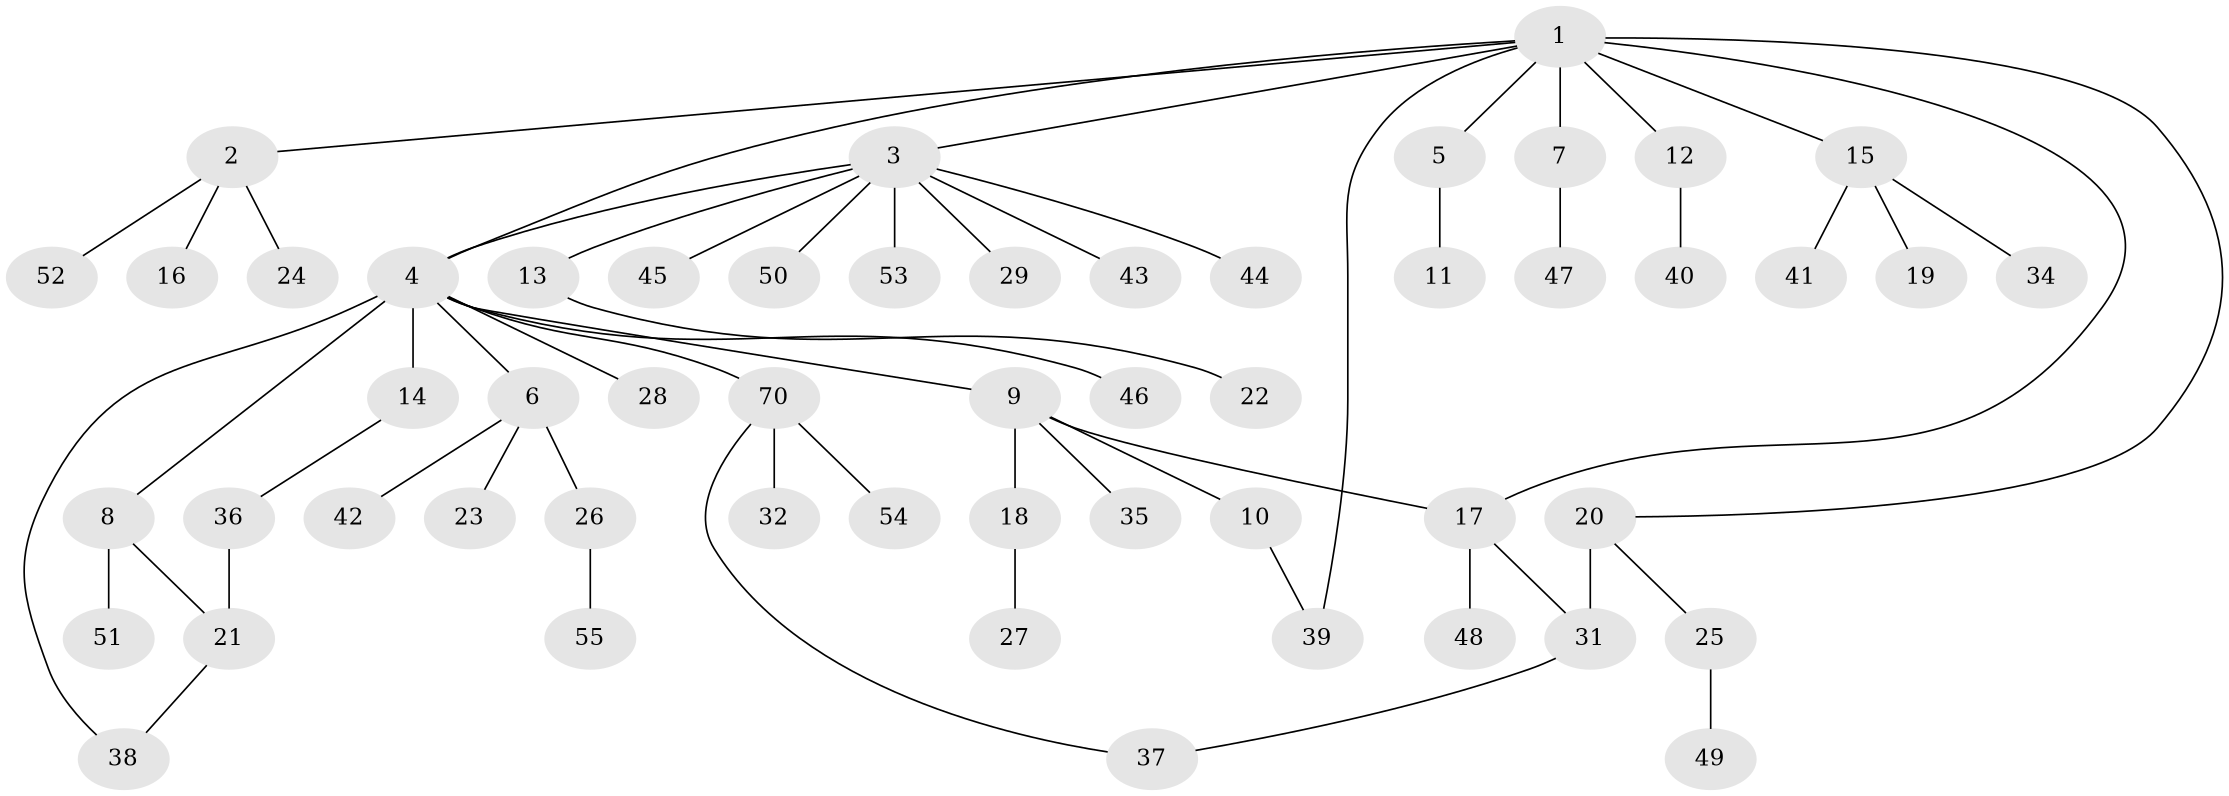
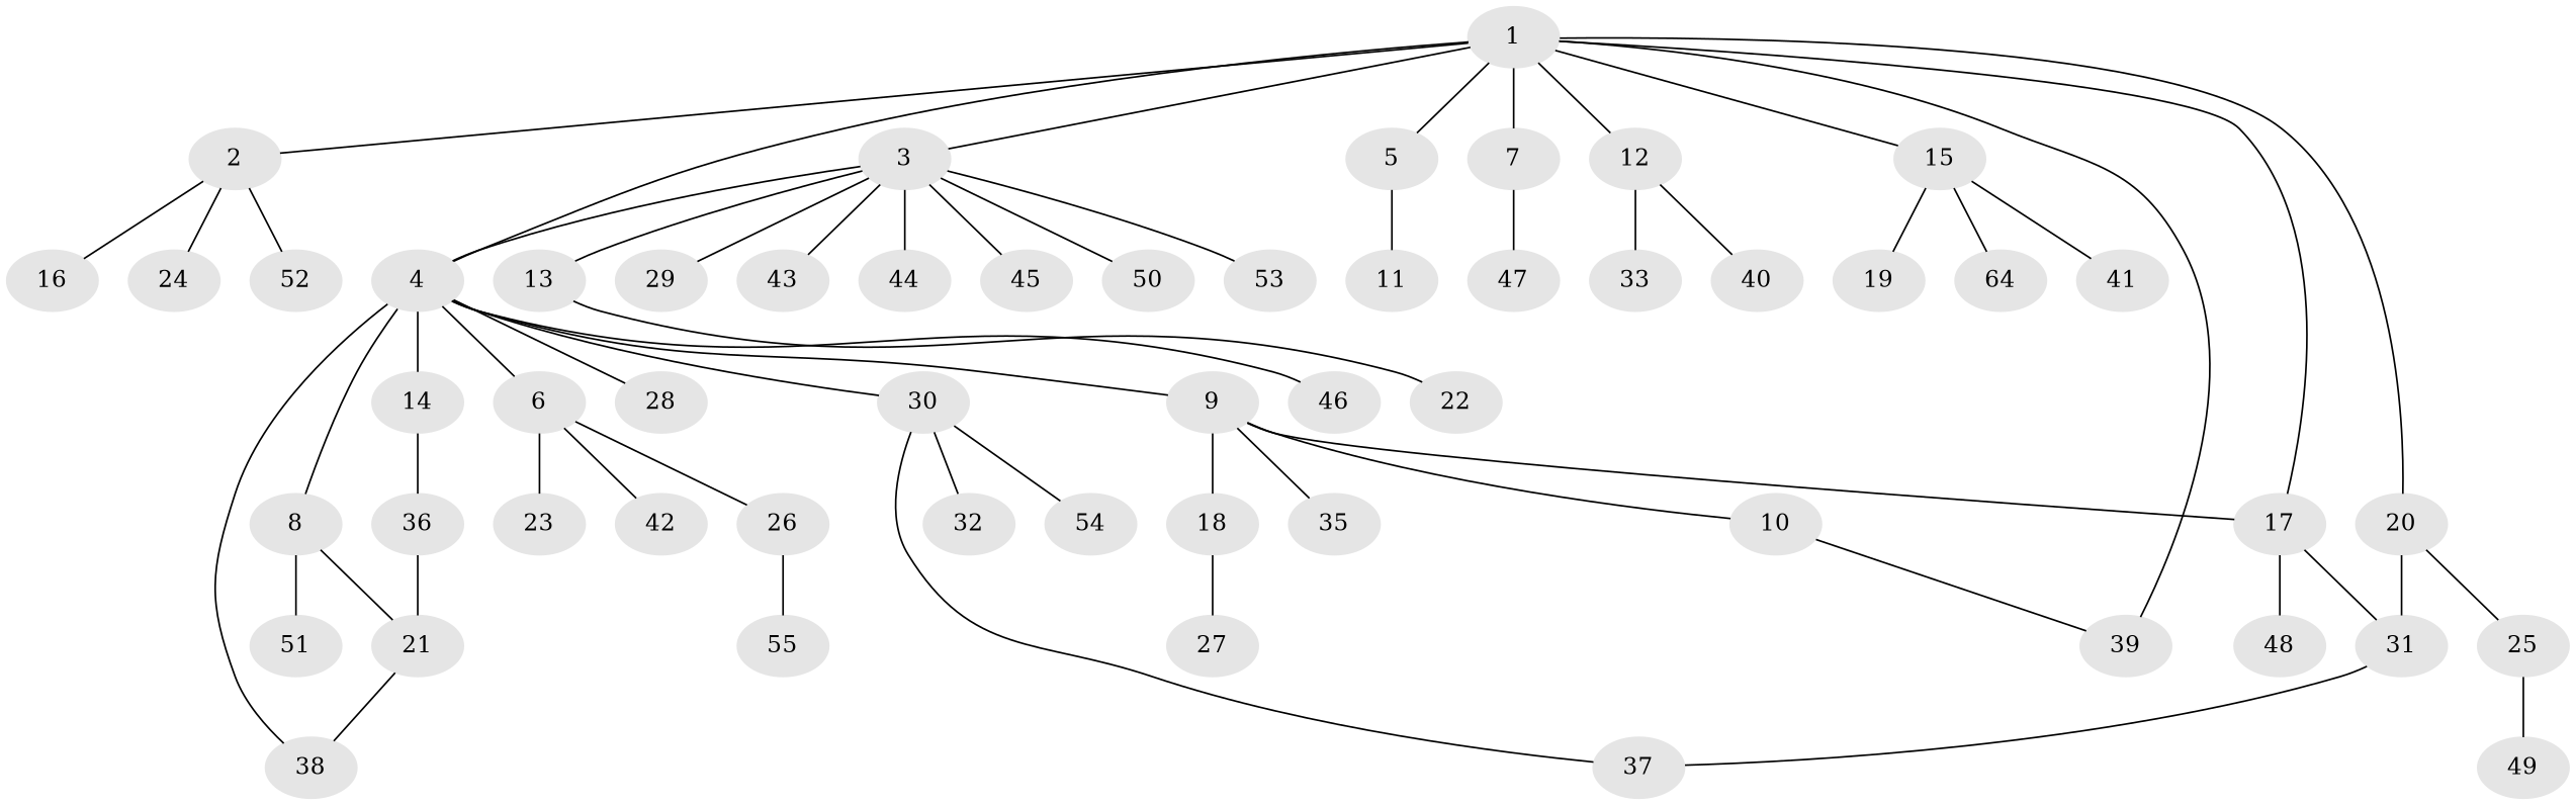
  graph {
    node [color=gray90 style=filled]
    edge [weight=1.0]
    1
    2
    3
    4
    5
    7
    12
    15
    17
    20
    39
    16
    24
    52
    13
    29
    43
    44
    45
    50
    53
    6
    8
    9
    14
    28
-   30 [label=70]
+   30
    38
    46
    11
    47
+   33
    40
    19
-   34
+   34 [label=64]
    41
    31
    48
    25
    22
    23
    26
    42
    21
    51
    35
    10
    18
    36
    32
    37
    54
    55
    27
    49
    1 -- 2
    1 -- 3
    1 -- 4
    1 -- 5
    1 -- 7 [weight=15.0]
    1 -- 12
    1 -- 15
    1 -- 17
    1 -- 20
    1 -- 39
    2 -- 16
    2 -- 24
    2 -- 52
    3 -- 4
    3 -- 13
    3 -- 29
    3 -- 43
    3 -- 44
    3 -- 45
    3 -- 50
    3 -- 53
    4 -- 6
    4 -- 8
    4 -- 9
    4 -- 14 [weight=7.0]
    4 -- 28
    4 -- 30
    4 -- 38
    4 -- 46
    5 -- 11
    7 -- 47
+   12 -- 33
    12 -- 40
    15 -- 19
    15 -- 34
    15 -- 41
    17 -- 31
    17 -- 48
    20 -- 31 [weight=4.0]
    20 -- 25
    13 -- 22
    6 -- 23
    6 -- 26
    6 -- 42
    8 -- 21 [weight=2.0]
    8 -- 51
    9 -- 17
    9 -- 35
    9 -- 10
    9 -- 18
    14 -- 36
    30 -- 32
    30 -- 37
    30 -- 54
    31 -- 37
    25 -- 49
    26 -- 55
    21 -- 38
    10 -- 39
    18 -- 27
    36 -- 21
  }
